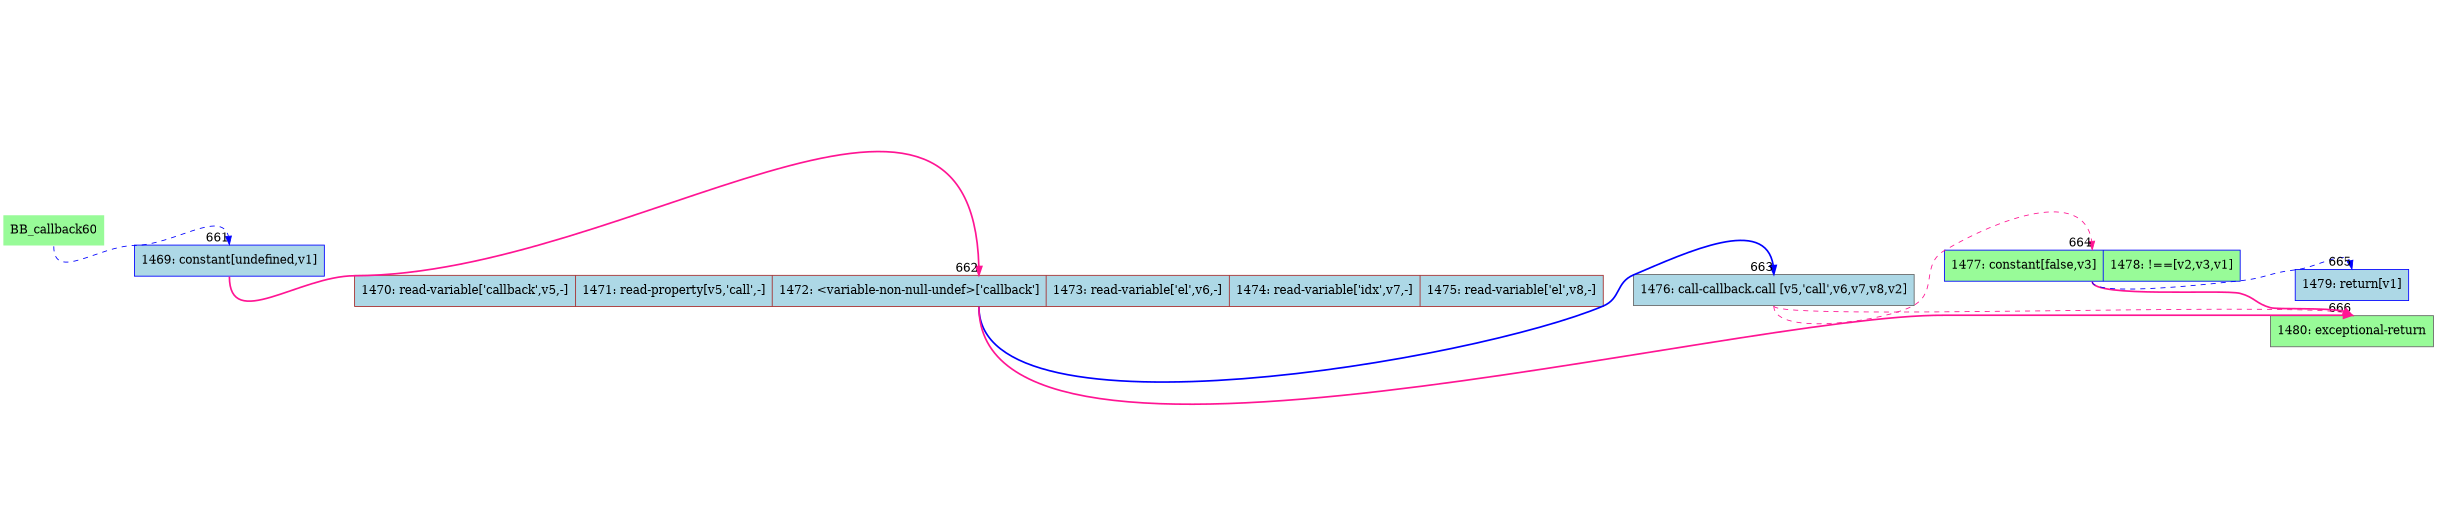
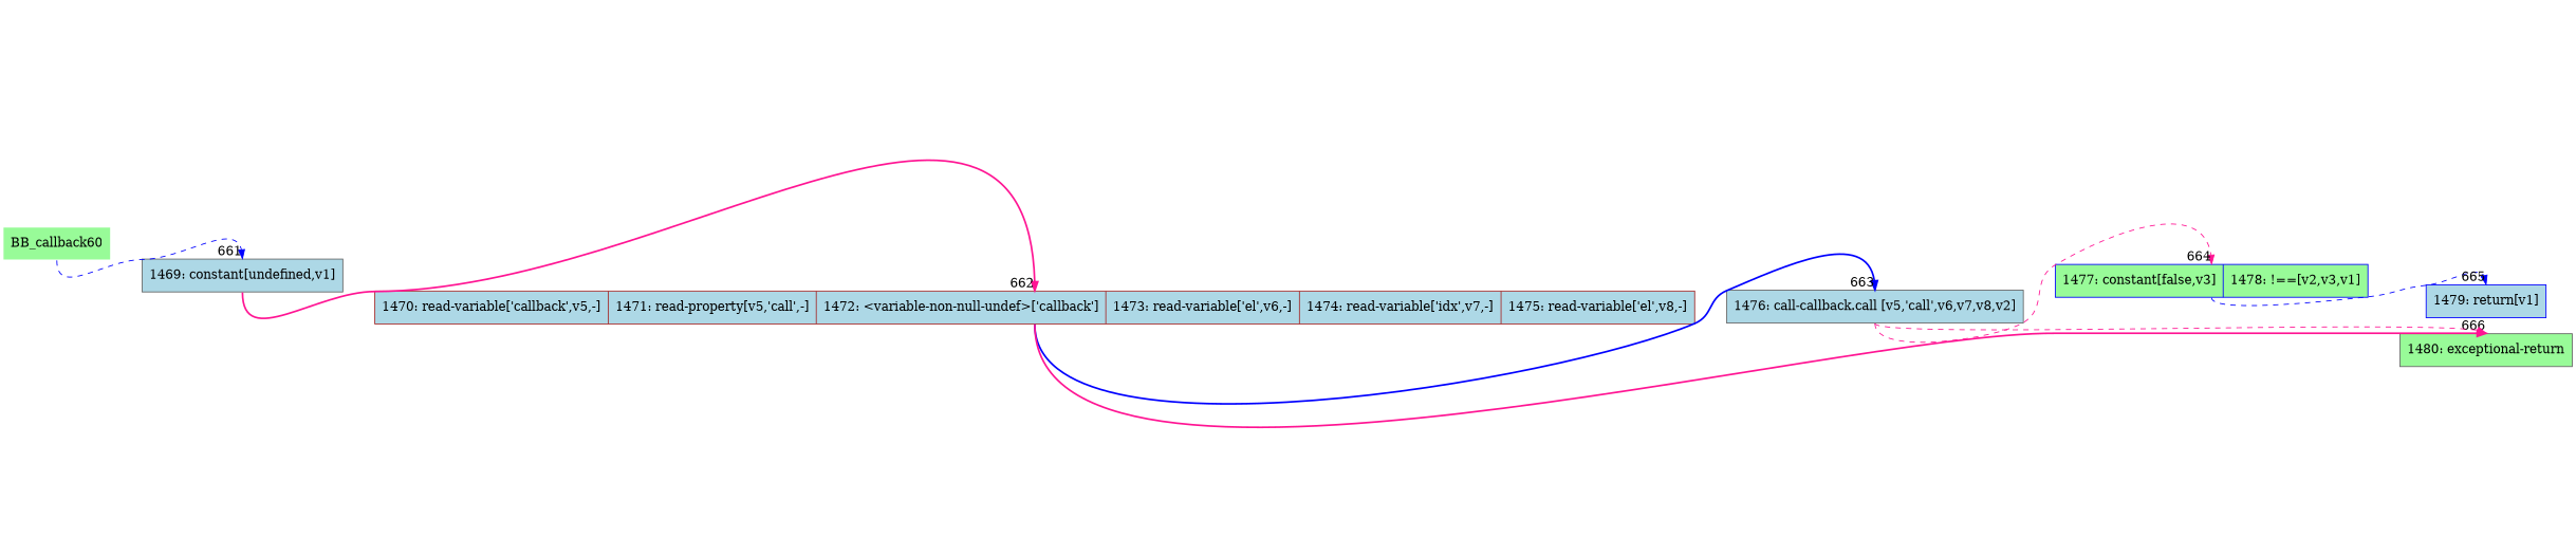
  digraph {
    rankdir=LR
    node [color=blue fillcolor=lightblue shape=record style=filled]
    edge [color=deeppink headport=n style=dashed tailport=s]
    n1 [color=deeppink fillcolor=palegreen label=BB_callback60 shape=none]
-   n2 [label="{1469: constant[undefined,v1]}"]
+   n2 [color=gray40 label="{1469: constant[undefined,v1]}"]
    n3 [color=brown label="{1470: read-variable['callback',v5,-]|1471: read-property[v5,'call',-]|1472: \<variable-non-null-undef\>['callback']|1473: read-variable['el',v6,-]|1474: read-variable['idx',v7,-]|1475: read-variable['el',v8,-]}"]
    n4 [color=gray40 label="{1476: call-callback.call [v5,'call',v6,v7,v8,v2]}"]
    n5 [color=gray40 fillcolor=palegreen label="{1480: exceptional-return}"]
    n6 [fillcolor=palegreen label="{1477: constant[false,v3]|1478: !==[v2,v3,v1]}"]
    n7 [label="{1479: return[v1]}"]
    n1 -> n2 [color=blue headlabel="    661"]
    n2 -> n3 [headlabel="      662" style=bold]
    n3 -> n4 [color=blue headlabel="      663" style=bold]
    n3 -> n5 [headlabel="      666" style=bold]
    n4 -> n5
    n4 -> n6 [headlabel="      664"]
-   n6 -> n5 [style=bold]
    n6 -> n7 [color=blue headlabel="      665"]
  }
